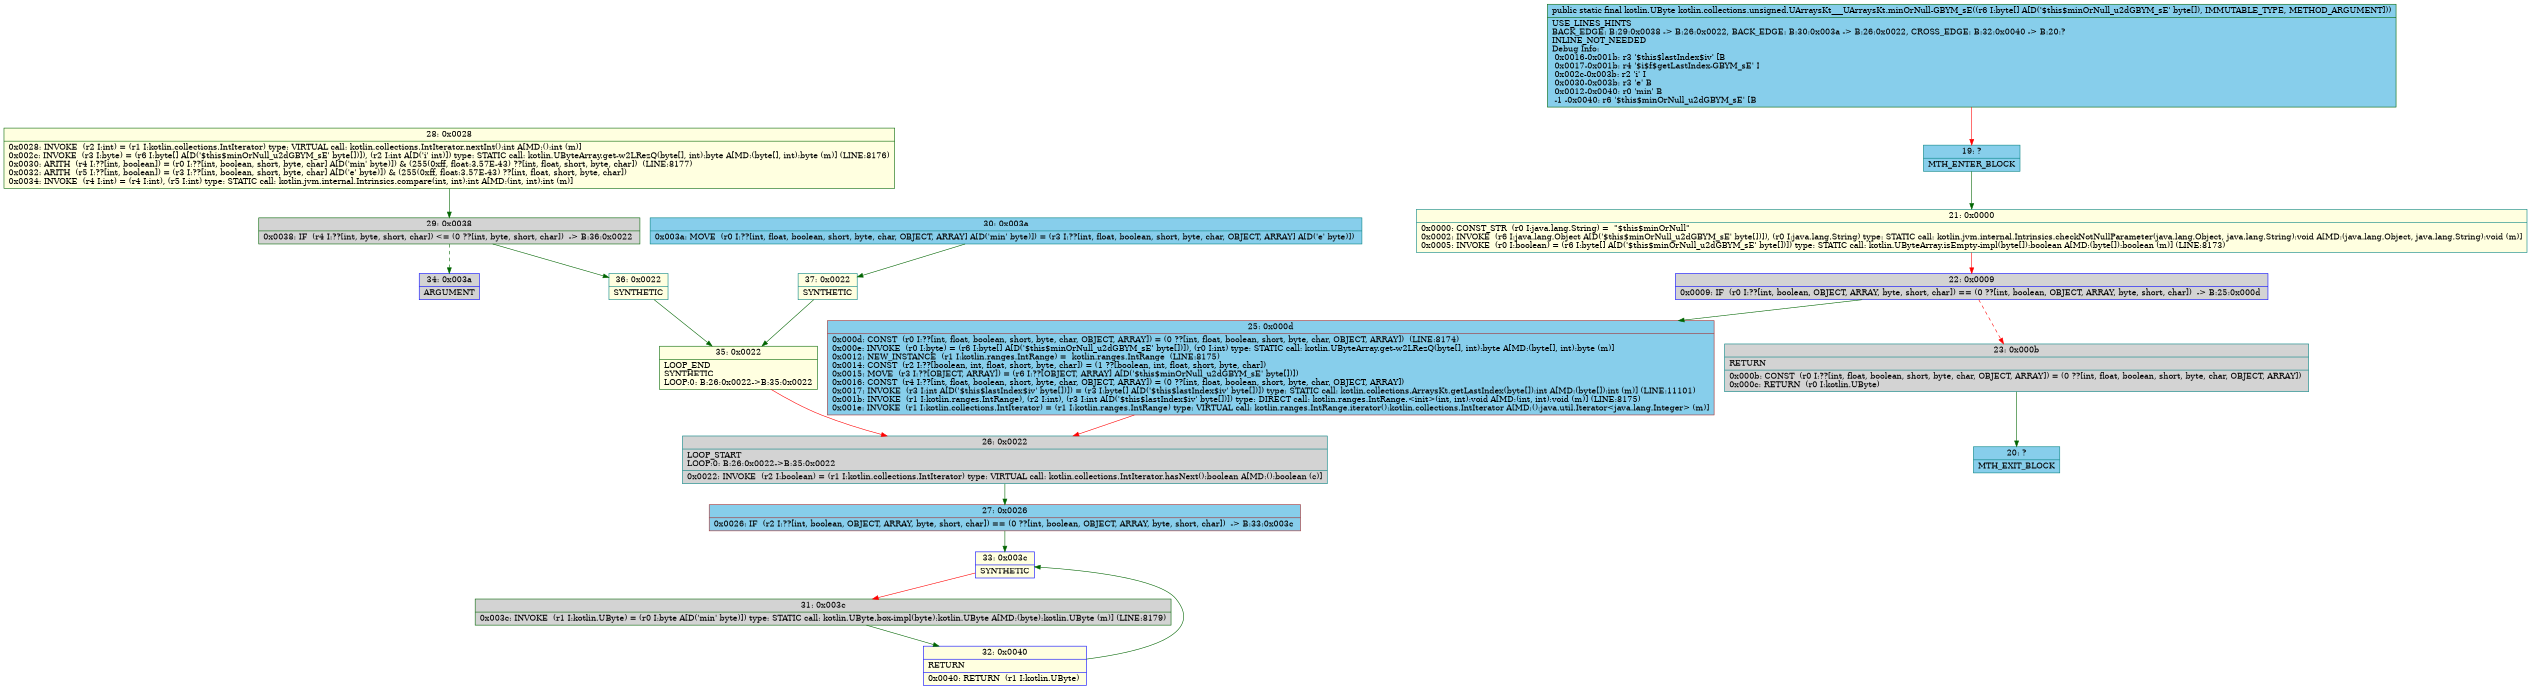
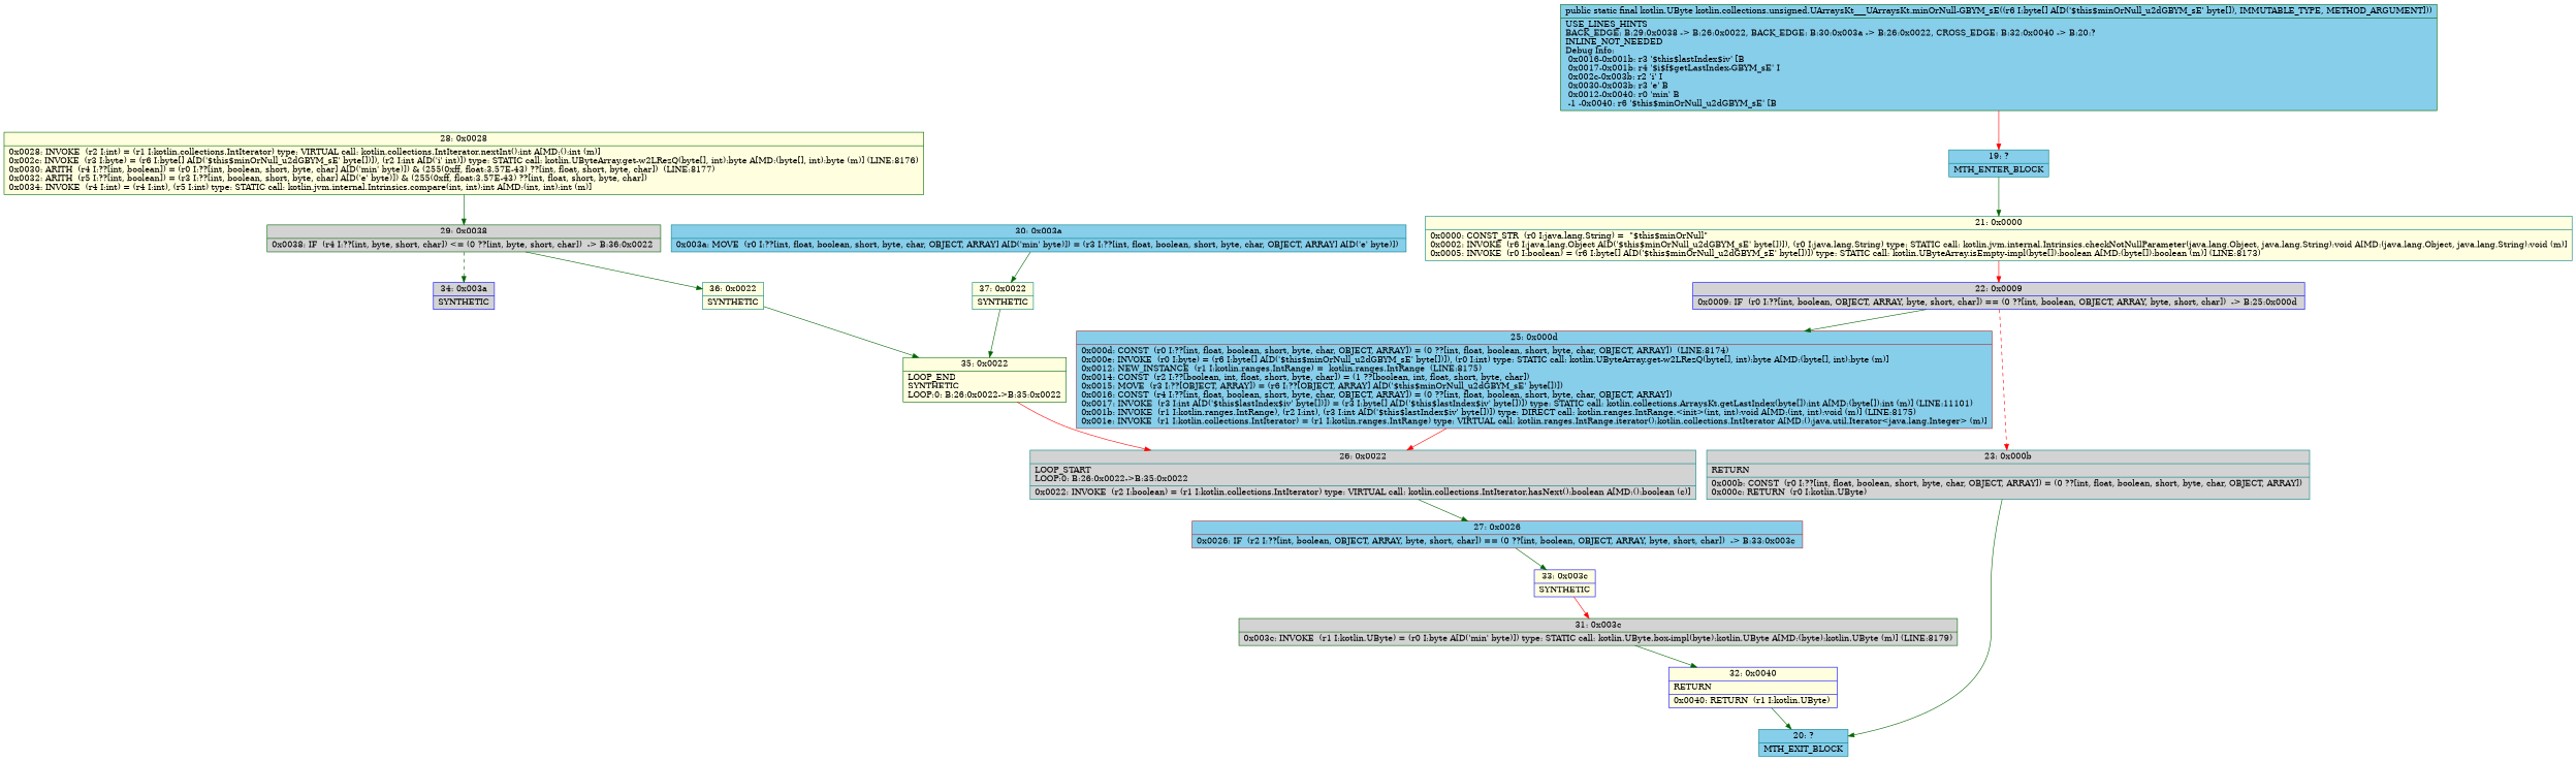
  digraph {
    node [color=teal fillcolor=lightyellow shape=record style=filled]
    edge [color=darkgreen]
    n1 [fillcolor=skyblue label="{19\:\ ?|MTH_ENTER_BLOCK\l}"]
    n2 [label="{21\:\ 0x0000|0x0000: CONST_STR  (r0 I:java.lang.String) =  \"$this$minOrNull\" \l0x0002: INVOKE  (r6 I:java.lang.Object A[D('$this$minOrNull_u2dGBYM_sE' byte[])]), (r0 I:java.lang.String) type: STATIC call: kotlin.jvm.internal.Intrinsics.checkNotNullParameter(java.lang.Object, java.lang.String):void A[MD:(java.lang.Object, java.lang.String):void (m)]\l0x0005: INVOKE  (r0 I:boolean) = (r6 I:byte[] A[D('$this$minOrNull_u2dGBYM_sE' byte[])]) type: STATIC call: kotlin.UByteArray.isEmpty\-impl(byte[]):boolean A[MD:(byte[]):boolean (m)] (LINE:8173)\l}"]
    n3 [color=blue fillcolor=lightgrey label="{22\:\ 0x0009|0x0009: IF  (r0 I:??[int, boolean, OBJECT, ARRAY, byte, short, char]) == (0 ??[int, boolean, OBJECT, ARRAY, byte, short, char])  \-\> B:25:0x000d \l}"]
    n4 [fillcolor=lightgrey label="{23\:\ 0x000b|RETURN\l|0x000b: CONST  (r0 I:??[int, float, boolean, short, byte, char, OBJECT, ARRAY]) = (0 ??[int, float, boolean, short, byte, char, OBJECT, ARRAY]) \l0x000c: RETURN  (r0 I:kotlin.UByte) \l}"]
    n5 [color=brown fillcolor=skyblue label="{25\:\ 0x000d|0x000d: CONST  (r0 I:??[int, float, boolean, short, byte, char, OBJECT, ARRAY]) = (0 ??[int, float, boolean, short, byte, char, OBJECT, ARRAY])  (LINE:8174)\l0x000e: INVOKE  (r0 I:byte) = (r6 I:byte[] A[D('$this$minOrNull_u2dGBYM_sE' byte[])]), (r0 I:int) type: STATIC call: kotlin.UByteArray.get\-w2LRezQ(byte[], int):byte A[MD:(byte[], int):byte (m)]\l0x0012: NEW_INSTANCE  (r1 I:kotlin.ranges.IntRange) =  kotlin.ranges.IntRange  (LINE:8175)\l0x0014: CONST  (r2 I:??[boolean, int, float, short, byte, char]) = (1 ??[boolean, int, float, short, byte, char]) \l0x0015: MOVE  (r3 I:??[OBJECT, ARRAY]) = (r6 I:??[OBJECT, ARRAY] A[D('$this$minOrNull_u2dGBYM_sE' byte[])]) \l0x0016: CONST  (r4 I:??[int, float, boolean, short, byte, char, OBJECT, ARRAY]) = (0 ??[int, float, boolean, short, byte, char, OBJECT, ARRAY]) \l0x0017: INVOKE  (r3 I:int A[D('$this$lastIndex$iv' byte[])]) = (r3 I:byte[] A[D('$this$lastIndex$iv' byte[])]) type: STATIC call: kotlin.collections.ArraysKt.getLastIndex(byte[]):int A[MD:(byte[]):int (m)] (LINE:11101)\l0x001b: INVOKE  (r1 I:kotlin.ranges.IntRange), (r2 I:int), (r3 I:int A[D('$this$lastIndex$iv' byte[])]) type: DIRECT call: kotlin.ranges.IntRange.\<init\>(int, int):void A[MD:(int, int):void (m)] (LINE:8175)\l0x001e: INVOKE  (r1 I:kotlin.collections.IntIterator) = (r1 I:kotlin.ranges.IntRange) type: VIRTUAL call: kotlin.ranges.IntRange.iterator():kotlin.collections.IntIterator A[MD:():java.util.Iterator\<java.lang.Integer\> (m)]\l}"]
    n6 [fillcolor=skyblue label="{20\:\ ?|MTH_EXIT_BLOCK\l}"]
    n7 [fillcolor=lightgrey label="{26\:\ 0x0022|LOOP_START\lLOOP:0: B:26:0x0022\-\>B:35:0x0022\l|0x0022: INVOKE  (r2 I:boolean) = (r1 I:kotlin.collections.IntIterator) type: VIRTUAL call: kotlin.collections.IntIterator.hasNext():boolean A[MD:():boolean (c)]\l}"]
    n8 [color=brown fillcolor=skyblue label="{27\:\ 0x0026|0x0026: IF  (r2 I:??[int, boolean, OBJECT, ARRAY, byte, short, char]) == (0 ??[int, boolean, OBJECT, ARRAY, byte, short, char])  \-\> B:33:0x003c \l}"]
    n9 [color=blue label="{33\:\ 0x003c|SYNTHETIC\l}"]
    n10 [color=darkgreen label="{28\:\ 0x0028|0x0028: INVOKE  (r2 I:int) = (r1 I:kotlin.collections.IntIterator) type: VIRTUAL call: kotlin.collections.IntIterator.nextInt():int A[MD:():int (m)]\l0x002c: INVOKE  (r3 I:byte) = (r6 I:byte[] A[D('$this$minOrNull_u2dGBYM_sE' byte[])]), (r2 I:int A[D('i' int)]) type: STATIC call: kotlin.UByteArray.get\-w2LRezQ(byte[], int):byte A[MD:(byte[], int):byte (m)] (LINE:8176)\l0x0030: ARITH  (r4 I:??[int, boolean]) = (r0 I:??[int, boolean, short, byte, char] A[D('min' byte)]) & (255(0xff, float:3.57E\-43) ??[int, float, short, byte, char])  (LINE:8177)\l0x0032: ARITH  (r5 I:??[int, boolean]) = (r3 I:??[int, boolean, short, byte, char] A[D('e' byte)]) & (255(0xff, float:3.57E\-43) ??[int, float, short, byte, char]) \l0x0034: INVOKE  (r4 I:int) = (r4 I:int), (r5 I:int) type: STATIC call: kotlin.jvm.internal.Intrinsics.compare(int, int):int A[MD:(int, int):int (m)]\l}"]
    n11 [color=darkgreen fillcolor=lightgrey label="{29\:\ 0x0038|0x0038: IF  (r4 I:??[int, byte, short, char]) \<= (0 ??[int, byte, short, char])  \-\> B:36:0x0022 \l}"]
    n12 [color=darkgreen fillcolor=lightgrey label="{31\:\ 0x003c|0x003c: INVOKE  (r1 I:kotlin.UByte) = (r0 I:byte A[D('min' byte)]) type: STATIC call: kotlin.UByte.box\-impl(byte):kotlin.UByte A[MD:(byte):kotlin.UByte (m)] (LINE:8179)\l}"]
-   n13 [color=blue fillcolor=lightgrey label="{34\:\ 0x003a|ARGUMENT\l}"]
+   n13 [color=blue fillcolor=lightgrey label="{34\:\ 0x003a|SYNTHETIC\l}"]
    n14 [label="{36\:\ 0x0022|SYNTHETIC\l}"]
    n15 [color=darkgreen label="{35\:\ 0x0022|LOOP_END\lSYNTHETIC\lLOOP:0: B:26:0x0022\-\>B:35:0x0022\l}"]
    n16 [fillcolor=skyblue label="{30\:\ 0x003a|0x003a: MOVE  (r0 I:??[int, float, boolean, short, byte, char, OBJECT, ARRAY] A[D('min' byte)]) = (r3 I:??[int, float, boolean, short, byte, char, OBJECT, ARRAY] A[D('e' byte)]) \l}"]
    n17 [label="{37\:\ 0x0022|SYNTHETIC\l}"]
    n18 [color=blue label="{32\:\ 0x0040|RETURN\l|0x0040: RETURN  (r1 I:kotlin.UByte) \l}"]
    n19 [color=darkgreen fillcolor=skyblue label="{public static final kotlin.UByte kotlin.collections.unsigned.UArraysKt___UArraysKt.minOrNull\-GBYM_sE((r6 I:byte[] A[D('$this$minOrNull_u2dGBYM_sE' byte[]), IMMUTABLE_TYPE, METHOD_ARGUMENT]))  | USE_LINES_HINTS\lBACK_EDGE: B:29:0x0038 \-\> B:26:0x0022, BACK_EDGE: B:30:0x003a \-\> B:26:0x0022, CROSS_EDGE: B:32:0x0040 \-\> B:20:?\lINLINE_NOT_NEEDED\lDebug Info:\l  0x0016\-0x001b: r3 '$this$lastIndex$iv' [B\l  0x0017\-0x001b: r4 '$i$f$getLastIndex\-GBYM_sE' I\l  0x002c\-0x003b: r2 'i' I\l  0x0030\-0x003b: r3 'e' B\l  0x0012\-0x0040: r0 'min' B\l  \-1 \-0x0040: r6 '$this$minOrNull_u2dGBYM_sE' [B\l}"]
    n1 -> n2
    n2 -> n3 [color=red]
    n3 -> n4 [color=red style=dashed]
    n3 -> n5
    n4 -> n6
    n5 -> n7 [color=red]
    n7 -> n8
    n8 -> n9
    n9 -> n12 [color=red]
    n10 -> n11
    n11 -> n13 [style=dashed]
    n11 -> n14
    n12 -> n18
    n14 -> n15
    n15 -> n7 [color=red]
    n16 -> n17
    n17 -> n15
-   n18 -> n9
+   n18 -> n6
    n19 -> n1 [color=red]
  }
